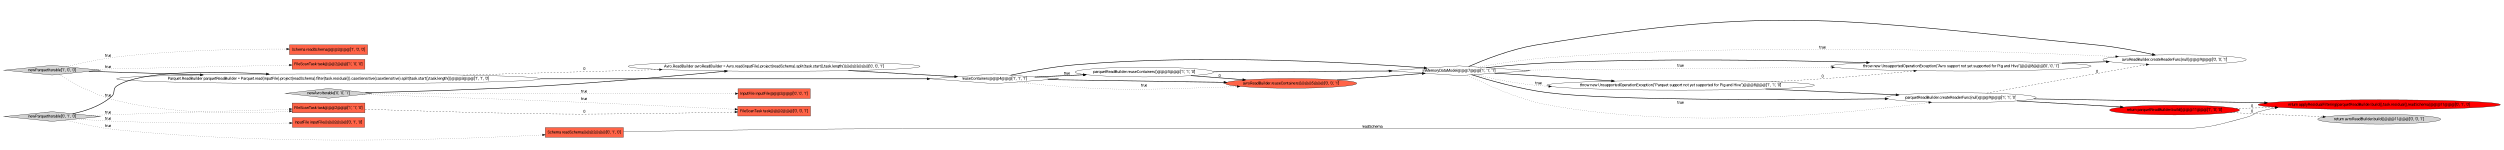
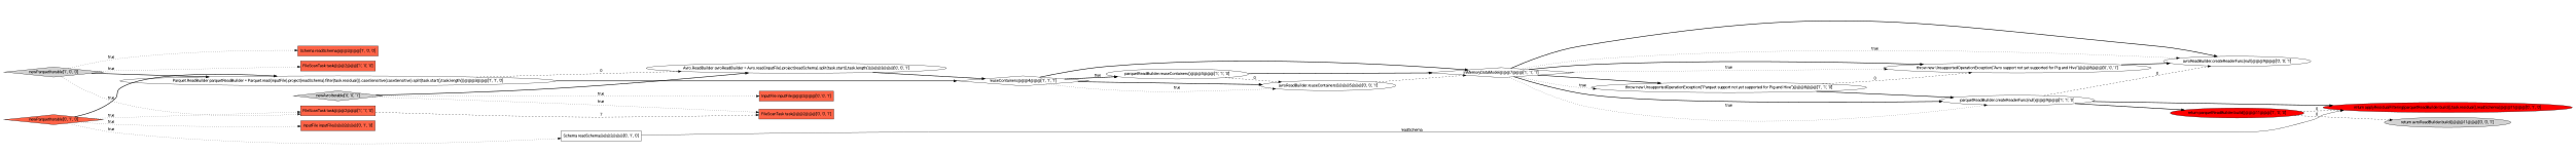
  digraph {
    fontname=Roboto
    rankdir=LR
    node [fillcolor=white fontname=Roboto shape=ellipse style=filled]
    edge [fontname=Roboto style=bold]
    n1 [fillcolor=tomato label="Schema readSchema@@@2@@@['1', '0', '0']" shape=box]
    n2 [fillcolor=tomato label="InputFile inputFile@@@2@@@['0', '0', '1']" shape=box]
    n3 [fillcolor=lightgray label="newParquetIterable['1', '0', '0']" shape=diamond]
    n4 [label="Parquet.ReadBuilder parquetReadBuilder = Parquet.read(inputFile).project(readSchema).filter(task.residual()).caseSensitive(caseSensitive).split(task.start(),task.length())@@@3@@@['1', '1', '0']"]
    n5 [fillcolor=tomato label="FileScanTask task@@@2@@@['1', '0', '0']" shape=box]
    n6 [fillcolor=tomato label="FileScanTask task@@@2@@@['1', '1', '0']" shape=box]
    n7 [label="reuseContainers@@@4@@@['1', '1', '1']" shape=diamond]
    n8 [label="Avro.ReadBuilder avroReadBuilder = Avro.read(inputFile).project(readSchema).split(task.start(),task.length())@@@3@@@['0', '0', '1']"]
    n9 [fillcolor=tomato label="FileScanTask task@@@2@@@['0', '0', '1']" shape=box]
-   n10 [fillcolor=tomato label="Schema readSchema@@@2@@@['0', '1', '0']" shape=box]
+   n10 [label="Schema readSchema@@@2@@@['0', '1', '0']" shape=box]
    n11 [fillcolor=red label="return applyResidualFiltering(parquetReadBuilder.build(),task.residual(),readSchema)@@@11@@@['0', '1', '0']"]
-   n12 [fillcolor=tomato label="avroReadBuilder.reuseContainers()@@@5@@@['0', '0', '1']"]
+   n12 [label="avroReadBuilder.reuseContainers()@@@5@@@['0', '0', '1']"]
    n13 [label="inMemoryDataModel@@@7@@@['1', '1', '1']" shape=diamond]
    n14 [label="parquetReadBuilder.reuseContainers()@@@5@@@['1', '1', '0']"]
    n15 [label="parquetReadBuilder.createReaderFunc(null)@@@9@@@['1', '1', '0']"]
    n16 [label="avroReadBuilder.createReaderFunc(null)@@@9@@@['0', '0', '1']"]
    n17 [label="throw new UnsupportedOperationException(\"Parquet support not yet supported for Pig and Hive\")@@@8@@@['1', '1', '0']"]
    n18 [label="throw new UnsupportedOperationException(\"Avro support not yet supported for Pig and Hive\")@@@8@@@['0', '0', '1']"]
    n19 [fillcolor=lightgray label="return avroReadBuilder.build()@@@11@@@['0', '0', '1']"]
    n20 [fillcolor=lightgray label="newAvroIterable['0', '0', '1']" shape=diamond]
    n21 [fillcolor=red label="return parquetReadBuilder.build()@@@11@@@['1', '0', '0']"]
    n22 [fillcolor=tomato label="InputFile inputFile@@@2@@@['0', '1', '0']" shape=box]
-   n23 [fillcolor=lightgray label="newParquetIterable['0', '1', '0']" shape=diamond]
+   n23 [fillcolor=tomato label="newParquetIterable['0', '1', '0']" shape=diamond]
    n3 -> n1 [label=true style=dotted]
    n3 -> n4
    n3 -> n5 [label=true style=dotted]
    n3 -> n6 [label=true style=dotted]
    n4 -> n7
    n4 -> n8 [label=0 style=dashed]
-   n6 -> n9 [label=0 style=dashed]
+   n6 -> n9 [label=7 style=dashed]
    n7 -> n12
    n7 -> n12 [label=true style=dotted]
    n7 -> n13
    n7 -> n14 [label=true style=dotted]
    n7 -> n14
    n8 -> n7
    n10 -> n11 [label=readSchema style=solid]
-   n12 -> n13
+   n12 -> n13 [style=dashed]
    n13 -> n15
    n13 -> n15 [label=true style=dotted]
    n13 -> n16
    n13 -> n16 [label=true style=dotted]
    n13 -> n17 [label=true style=dotted]
    n13 -> n17
    n13 -> n18 [label=true style=dotted]
    n13 -> n18
-   n14 -> n12 [label=0]
+   n14 -> n12 [label=0 style=dashed]
    n14 -> n13
    n15 -> n11
    n15 -> n16 [label=0 style=dashed]
    n15 -> n21
    n17 -> n15
    n17 -> n18 [label=0 style=dashed]
    n18 -> n16
    n20 -> n2 [label=true style=dotted]
    n20 -> n8
    n20 -> n9 [label=true style=dotted]
    n21 -> n11 [label=0 style=dashed]
    n21 -> n19 [label=0 style=dashed]
    n23 -> n4
    n23 -> n6 [label=true style=dotted]
    n23 -> n10 [label=true style=dotted]
    n23 -> n22 [label=true style=dotted]
  }
